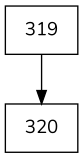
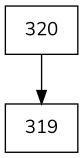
  digraph {
    fontname=Nunito
    node [shape=record fontname=Nunito]
    n1 [label="{320}"]
    n2 [label="{319}"]
-   n2 -> n1 [fontname=Nunito]
+   n1 -> n2 [fontname=Nunito]
  }
